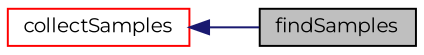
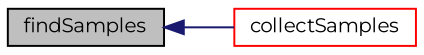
  digraph {
    rankdir=LR
    fontname=Montserrat
    node [fontname=Montserrat fontsize=10 shape=record]
    n1 [color=black fillcolor=grey75 fontcolor=black height=0.2 label=findSamples style=filled width=0.4]
    n2 [color=red height=0.2 label=collectSamples width=0.4]
-   n2 -> n1 [color=midnightblue dir=back fontname=Montserrat fontsize=10 labelfontname=FreeSans labelfontsize=10 style=solid]
+   n1 -> n2 [color=midnightblue dir=back fontname=Montserrat fontsize=10 labelfontname=FreeSans labelfontsize=10 style=solid]
  }
